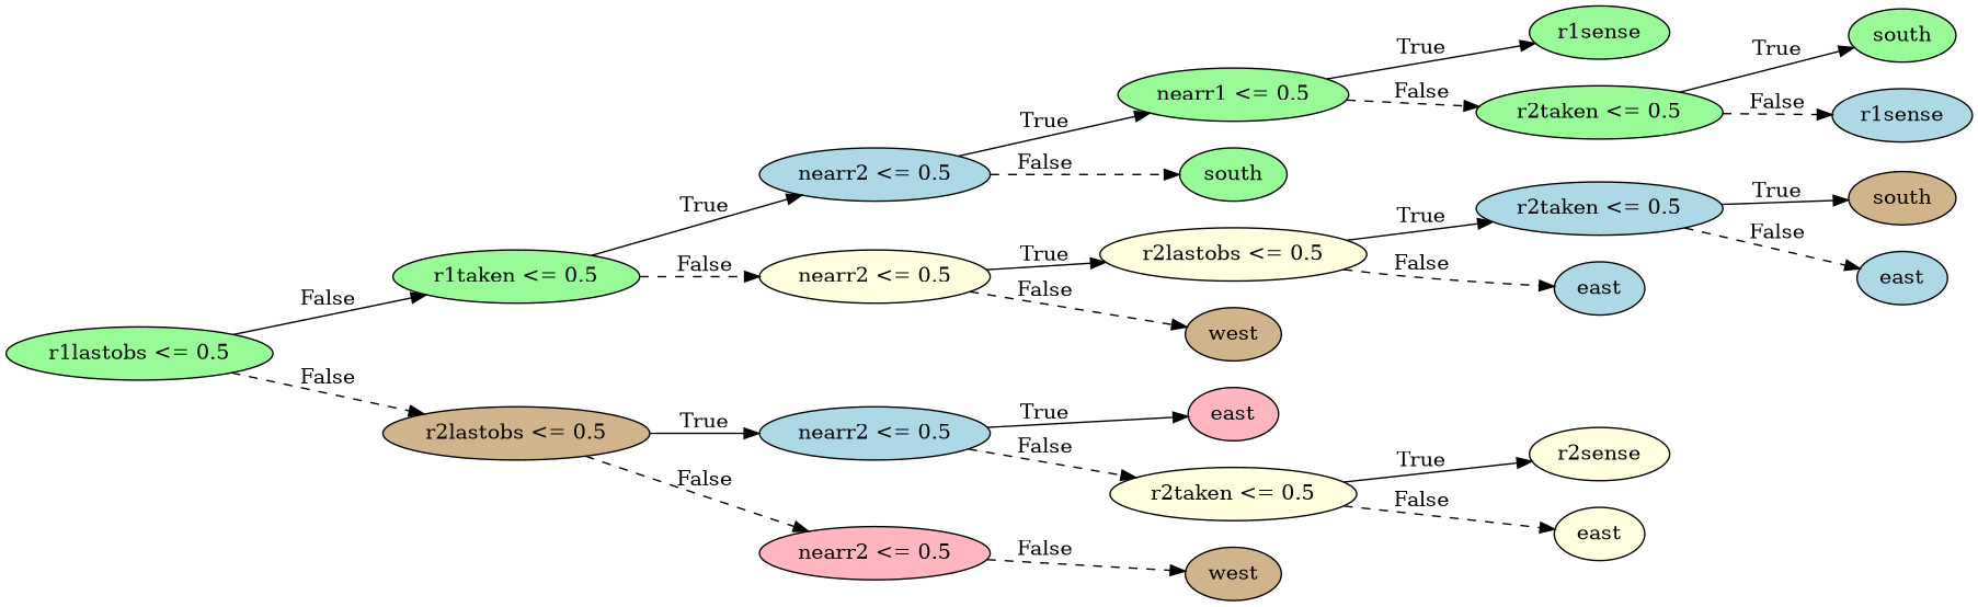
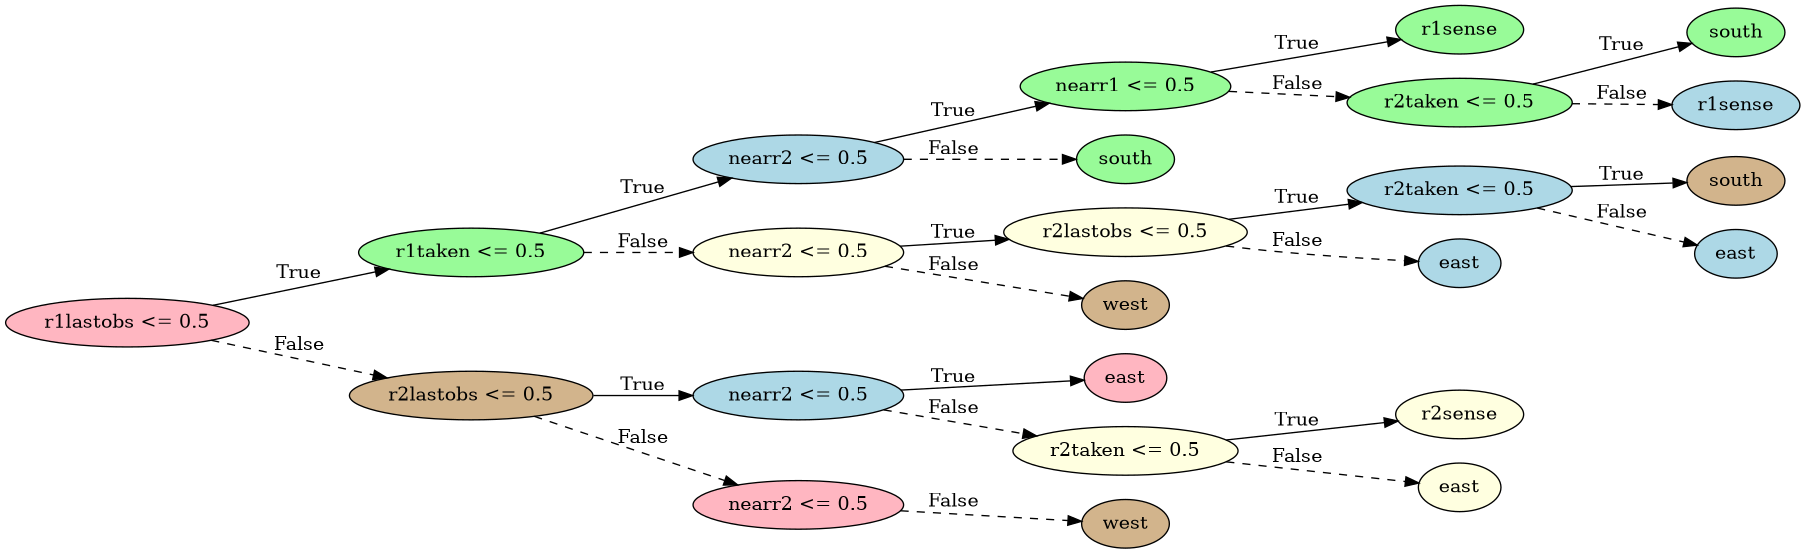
  digraph {
    rankdir=LR
    node [fillcolor=palegreen style=filled]
    edge [style=dashed]
-   n1 [label="r1lastobs <= 0.5"]
+   n1 [fillcolor=lightpink label="r1lastobs <= 0.5"]
    n2 [label="r1taken <= 0.5"]
    n3 [fillcolor=tan label="r2lastobs <= 0.5"]
    n4 [fillcolor=lightblue label="nearr2 <= 0.5"]
    n5 [fillcolor=lightyellow label="nearr2 <= 0.5"]
    n6 [fillcolor=lightblue label="nearr2 <= 0.5"]
    n7 [fillcolor=lightpink label="nearr2 <= 0.5"]
    n8 [label="nearr1 <= 0.5"]
    n9 [label=south]
    n10 [fillcolor=lightyellow label="r2lastobs <= 0.5"]
    n11 [fillcolor=tan label=west]
    n12 [label=r1sense]
    n13 [label="r2taken <= 0.5"]
    n14 [label=south]
    n15 [fillcolor=lightblue label=r1sense]
    n16 [fillcolor=lightblue label="r2taken <= 0.5"]
    n17 [fillcolor=lightblue label=east]
    n18 [fillcolor=tan label=south]
    n19 [fillcolor=lightblue label=east]
    n20 [fillcolor=lightpink label=east]
    n21 [fillcolor=lightyellow label="r2taken <= 0.5"]
    n22 [fillcolor=tan label=west]
    n23 [fillcolor=lightyellow label=r2sense]
    n24 [fillcolor=lightyellow label=east]
-   n1 -> n2 [label=False style=""]
+   n1 -> n2 [label=True style=""]
    n1 -> n3 [label=False]
    n2 -> n4 [label=True style=""]
    n2 -> n5 [label=False]
    n3 -> n6 [label=True style=""]
    n3 -> n7 [label=False]
    n4 -> n8 [label=True style=""]
    n4 -> n9 [label=False]
    n5 -> n10 [label=True style=""]
    n5 -> n11 [label=False]
    n6 -> n20 [label=True style=""]
    n6 -> n21 [label=False]
    n7 -> n22 [label=False]
    n8 -> n12 [label=True style=""]
    n8 -> n13 [label=False]
    n10 -> n16 [label=True style=""]
    n10 -> n17 [label=False]
    n13 -> n14 [label=True style=""]
    n13 -> n15 [label=False]
    n16 -> n18 [label=True style=""]
    n16 -> n19 [label=False]
    n21 -> n23 [label=True style=""]
    n21 -> n24 [label=False]
  }
